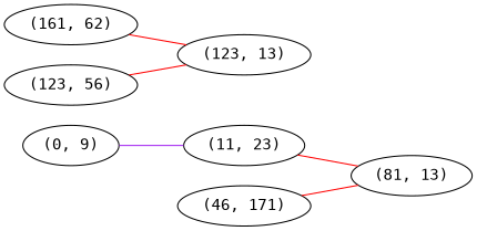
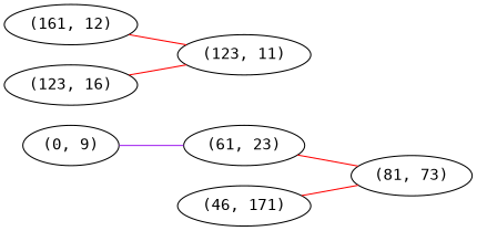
  graph {
    fontname="DejaVu Sans Mono"
    rankdir=LR
    node [fontname="DejaVu Sans Mono"]
    edge [color=red fontname="DejaVu Sans Mono" weight=1]
    n1 [label="(0, 9)"]
-   "(11, 23)"
-   "(81, 13)"
-   "(161, 12)" [label="(161, 62)"]
-   "(123, 11)" [label="(123, 13)"]
-   "(123, 16)" [label="(123, 56)"]
+   "(11, 23)" [label="(61, 23)"]
+   "(81, 13)" [label="(81, 73)"]
+   "(161, 12)"
+   "(123, 11)"
+   "(123, 16)"
    n7 [label="(46, 171)"]
    n1 -- "(11, 23)" [color=purple weight=4]
    "(11, 23)" -- "(81, 13)"
    "(161, 12)" -- "(123, 11)"
    "(123, 16)" -- "(123, 11)"
    n7 -- "(81, 13)"
  }
